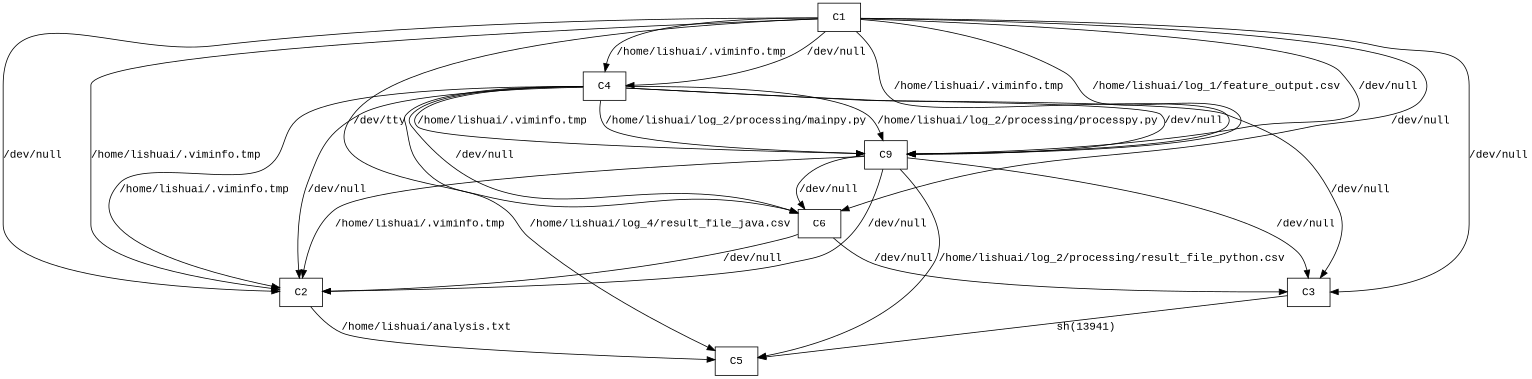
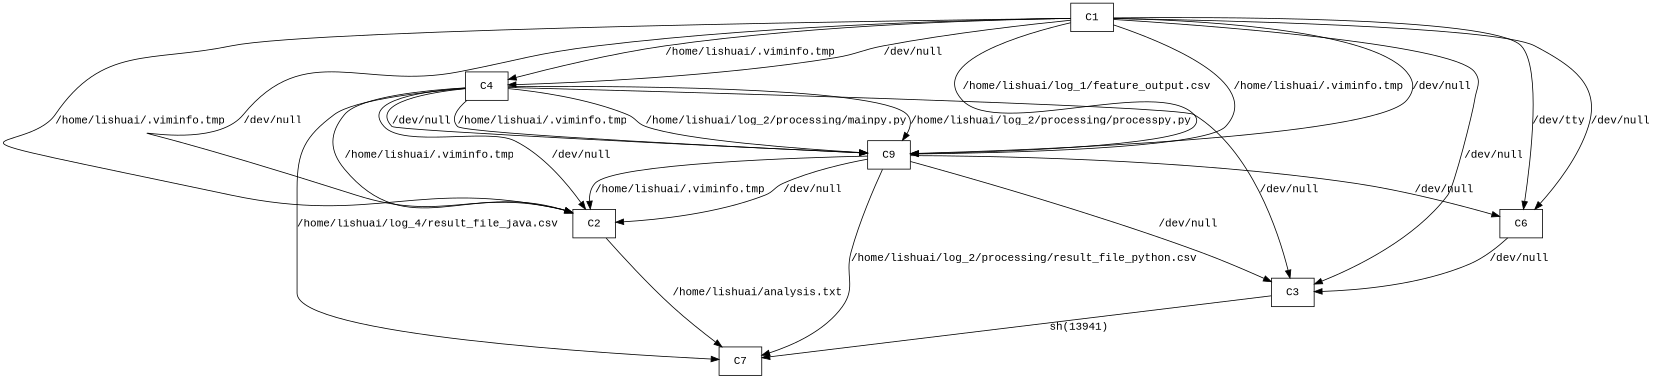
  digraph {
    fontname="Liberation Mono"
    node [fontname="Liberation Mono" shape=box]
    edge [fontname="Liberation Mono"]
    n1 [label=C1]
    n2 [label=C3]
    n3 [label=C2]
    n4 [label=C9]
    n5 [label=C4]
    n6 [label=C6]
-   n7 [label=C5]
+   n7 [label=C7]
    n1 -> n2 [label="/dev/null"]
    n1 -> n3 [label="/home/lishuai/.viminfo.tmp"]
    n1 -> n3 [label="/dev/null"]
    n1 -> n4 [label="/home/lishuai/.viminfo.tmp"]
    n1 -> n4 [label="/home/lishuai/log_1/feature_output.csv"]
    n1 -> n4 [label="/dev/null"]
    n1 -> n5 [label="/home/lishuai/.viminfo.tmp"]
    n1 -> n5 [label="/dev/null"]
    n1 -> n6 [label="/dev/tty"]
    n1 -> n6 [label="/dev/null"]
    n2 -> n7 [label="sh(13941)"]
    n3 -> n7 [label="/home/lishuai/analysis.txt"]
    n4 -> n2 [label="/dev/null"]
    n4 -> n3 [label="/home/lishuai/.viminfo.tmp"]
    n4 -> n3 [label="/dev/null"]
    n4 -> n6 [label="/dev/null"]
    n4 -> n7 [label="/home/lishuai/log_2/processing/result_file_python.csv"]
    n5 -> n2 [label="/dev/null"]
    n5 -> n3 [label="/home/lishuai/.viminfo.tmp"]
    n5 -> n3 [label="/dev/null"]
    n5 -> n4 [label="/home/lishuai/.viminfo.tmp"]
    n5 -> n4 [label="/home/lishuai/log_2/processing/mainpy.py"]
    n5 -> n4 [label="/home/lishuai/log_2/processing/processpy.py"]
    n5 -> n4 [label="/dev/null"]
-   n5 -> n6 [label="/dev/null"]
    n5 -> n7 [label="/home/lishuai/log_4/result_file_java.csv"]
    n6 -> n2 [label="/dev/null"]
-   n6 -> n3 [label="/dev/null"]
  }
